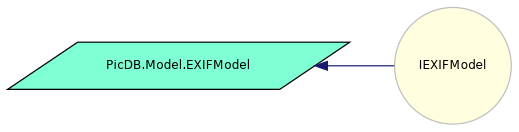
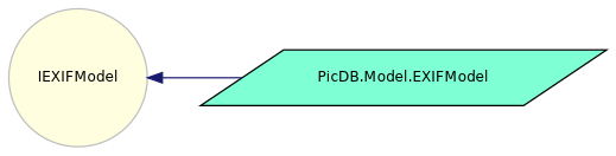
  digraph {
    rankdir=LR
    node [fontname=Helvetica fontsize=10 style=filled]
    n1 [color=grey75 fillcolor=lightyellow height=0.2 label=IEXIFModel shape=circle width=0.4]
    n2 [color=black fillcolor=aquamarine height=0.2 label="PicDB.Model.EXIFModel" shape=parallelogram width=0.4]
-   n2 -> n1 [color=midnightblue dir=back fontname=Helvetica fontsize=10 labelfontname=Helvetica labelfontsize=10 style=solid]
+   n1 -> n2 [color=midnightblue dir=back fontname=Helvetica fontsize=10 labelfontname=Helvetica labelfontsize=10 style=solid]
  }
